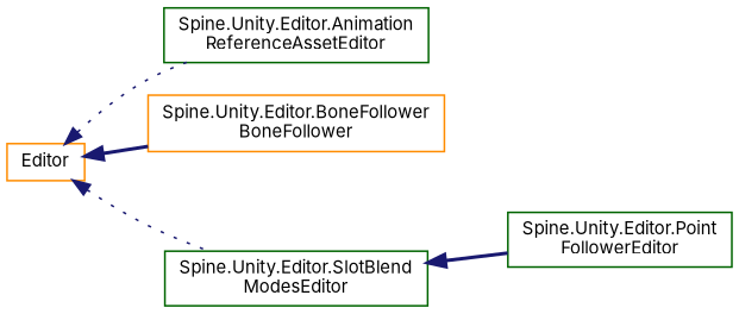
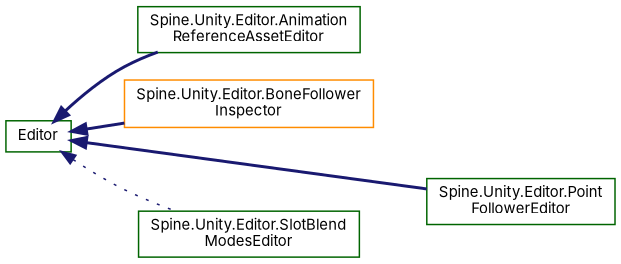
  digraph {
    fontname=Inter
    rankdir=LR
    node [color=darkgreen fillcolor=white fontname=Inter fontsize=10 shape=record style=filled]
    edge [color=midnightblue dir=back fontname=Inter fontsize=10 labelfontname=Helvetica labelfontsize=10 style=dotted]
-   n1 [color=darkorange height=0.2 label=Editor width=0.4]
+   n1 [height=0.2 label=Editor width=0.4]
    n2 [height=0.2 label="Spine.Unity.Editor.Animation\lReferenceAssetEditor" width=0.4]
-   n3 [color=darkorange height=0.2 label="Spine.Unity.Editor.BoneFollower\lBoneFollower" width=0.4]
+   n3 [color=darkorange height=0.2 label="Spine.Unity.Editor.BoneFollower\lInspector" width=0.4]
    n4 [height=0.2 label="Spine.Unity.Editor.Point\lFollowerEditor" width=0.4]
    n5 [height=0.2 label="Spine.Unity.Editor.SlotBlend\lModesEditor" width=0.4]
-   n1 -> n2
+   n1 -> n2 [style=bold]
    n1 -> n3 [style=bold]
-   n5 -> n4 [style=bold]
+   n1 -> n4 [style=bold]
    n1 -> n5
  }
